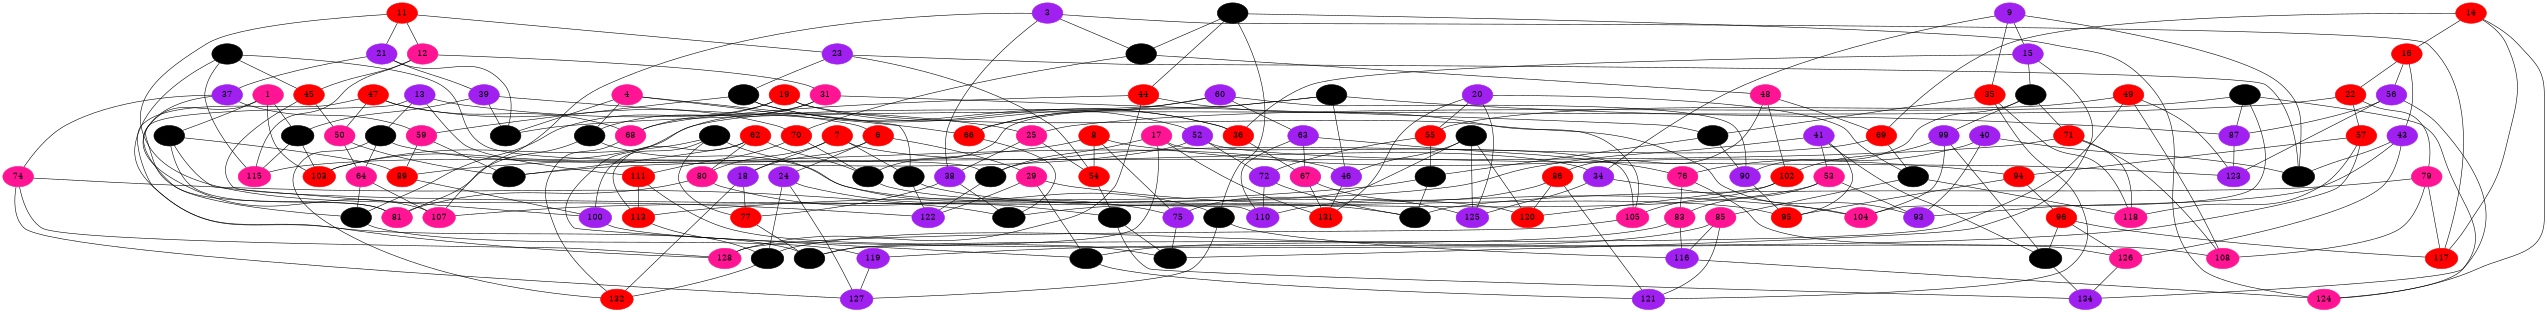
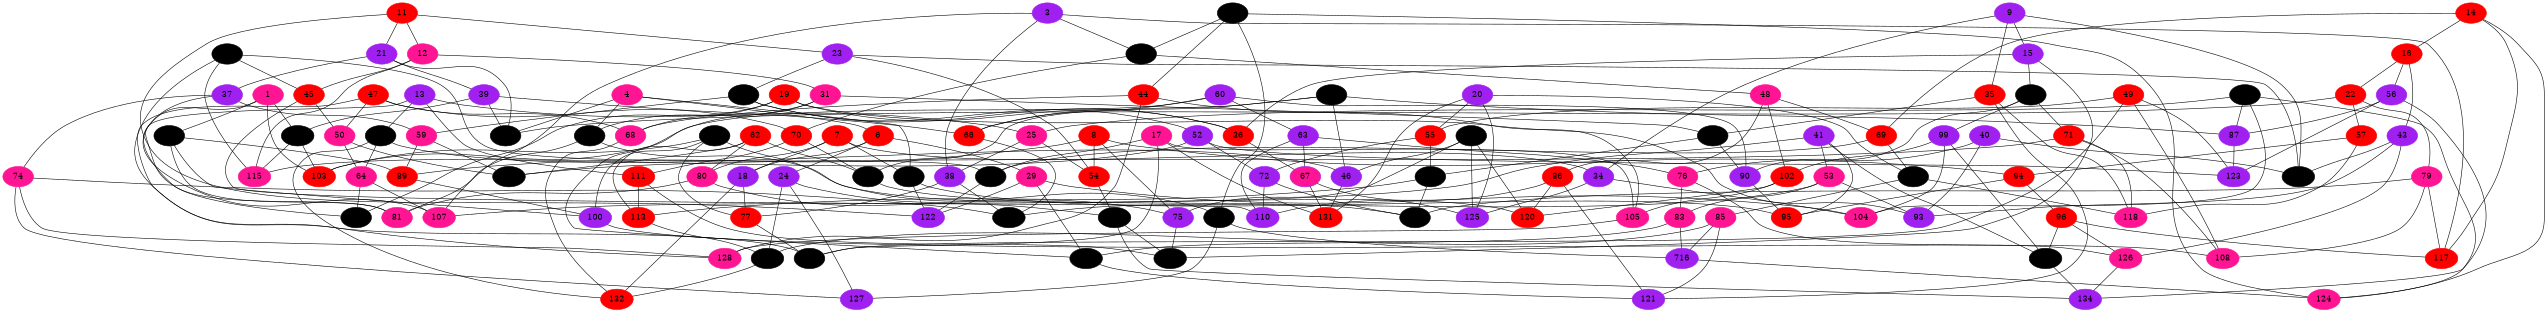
  graph {
    node [color=purple style=filled]
    1 [color=deeppink]
    5 [color=black]
    81 [color=deeppink]
    101 [color=black]
    103 [color=red]
    89 [color=red]
    100
    115 [color=deeppink]
    2 [color=black]
    25 [color=deeppink]
    87
    104 [color=deeppink]
    124 [color=deeppink]
    38
    54 [color=red]
    123
    3
    42 [color=black]
    107 [color=deeppink]
    117 [color=red]
    77 [color=red]
    114 [color=black]
    48 [color=deeppink]
    70 [color=red]
    4 [color=deeppink]
    6 [color=red]
    51 [color=black]
    58 [color=black]
    92 [color=black]
    18
    24
    29 [color=deeppink]
    120 [color=red]
    122
    95 [color=red]
    108 [color=deeppink]
    132 [color=red]
    75
    127
    129 [color=black]
    106 [color=black]
    7 [color=red]
    34
    80 [color=deeppink]
    125
    109 [color=black]
    8 [color=red]
    94 [color=red]
    135 [color=black]
    96 [color=red]
    9
    15
    35 [color=red]
    133 [color=black]
    36 [color=red]
    61 [color=black]
    78 [color=black]
    118 [color=deeppink]
    121
    10 [color=black]
    46
    66 [color=red]
    84 [color=black]
    131 [color=red]
    97 [color=black]
    11 [color=red]
    12 [color=deeppink]
    21
    23
    31 [color=deeppink]
    45 [color=red]
    37
    39
    28 [color=black]
    50 [color=deeppink]
    110
    13
    27 [color=black]
    82 [color=black]
    111 [color=red]
    64 [color=deeppink]
-   119
    113 [color=red]
    14 [color=red]
    16 [color=red]
    69 [color=red]
    22 [color=red]
    43
    56
    98 [color=black]
    73 [color=black]
    67 [fillcolor=deeppink]
    90
    71 [color=red]
    99
    57 [color=red]
    79 [color=deeppink]
    93
    126 [color=deeppink]
    134
    17 [color=deeppink]
    88 [color=black]
    105 [color=deeppink]
    128 [color=deeppink]
    19 [color=red]
    68 [color=deeppink]
    20
    55 [color=red]
    72
    91 [color=black]
    85 [color=deeppink]
    59 [color=deeppink]
    74 [color=deeppink]
    52
    26 [color=black]
    112 [color=black]
    30 [color=black]
    65 [color=black]
-   116
+   116 [label=716]
    32 [color=black]
    44 [color=red]
    33 [color=black]
    40
    76 [color=deeppink]
    83 [color=deeppink]
    41
    53 [color=deeppink]
    130 [color=black]
    86 [color=red]
    102 [color=red]
    47 [color=red]
    49 [color=red]
    60
    63
    62 [color=red]
    1 -- 5
    1 -- 81
    1 -- 101
    1 -- 103
    5 -- 81
    5 -- 89
    5 -- 100
    101 -- 103
    101 -- 115
    89 -- 100
    100 -- 108
    2 -- 25
    2 -- 87
    2 -- 104
    2 -- 124
    25 -- 38
    25 -- 54
    87 -- 123
    38 -- 77
    38 -- 114
    54 -- 109
    3 -- 38
    3 -- 42
    3 -- 107
    3 -- 117
    42 -- 48
    42 -- 70
    77 -- 88
    48 -- 69
    48 -- 86
    48 -- 102
    70 -- 84
    70 -- 111
    4 -- 6
    4 -- 51
    4 -- 58
    4 -- 92
    6 -- 18
    6 -- 24
    6 -- 29
    51 -- 81
    51 -- 120
    92 -- 122
    92 -- 95
    18 -- 77
    18 -- 132
    24 -- 75
    24 -- 127
    24 -- 129
    29 -- 104
    29 -- 122
    29 -- 106
    75 -- 135
    129 -- 132
    106 -- 121
    7 -- 92
    7 -- 18
    7 -- 34
    7 -- 80
    34 -- 104
    34 -- 125
    80 -- 81
    80 -- 109
    109 -- 135
    109 -- 134
    8 -- 89
    8 -- 54
    8 -- 75
    8 -- 94
    94 -- 95
    94 -- 96
    96 -- 117
    96 -- 126
    96 -- 130
    9 -- 34
    9 -- 15
    9 -- 35
    9 -- 133
    15 -- 135
    15 -- 36
    15 -- 61
    35 -- 78
    35 -- 118
    35 -- 121
    36 -- 67
    61 -- 90
    61 -- 71
    61 -- 99
    78 -- 90
    78 -- 91
    10 -- 87
    10 -- 46
    10 -- 66
    10 -- 84
    46 -- 131
    66 -- 114
    84 -- 97
    11 -- 122
    11 -- 12
    11 -- 21
    11 -- 23
    12 -- 115
    12 -- 31
    12 -- 45
    21 -- 58
    21 -- 37
    21 -- 39
    23 -- 54
    23 -- 133
    23 -- 28
    31 -- 51
    31 -- 106
    31 -- 78
    45 -- 50
    45 -- 110
    37 -- 107
    37 -- 59
    37 -- 74
    39 -- 101
    39 -- 58
    39 -- 66
    28 -- 36
    28 -- 59
    28 -- 52
    50 -- 64
    50 -- 112
    13 -- 25
    13 -- 27
    13 -- 82
    13 -- 111
    27 -- 132
    27 -- 46
    27 -- 64
-   82 -- 119
    111 -- 135
    111 -- 113
    64 -- 107
    64 -- 82
-   119 -- 127
    113 -- 129
    14 -- 124
    14 -- 117
    14 -- 16
    14 -- 69
    16 -- 22
    16 -- 43
    16 -- 56
    69 -- 98
    69 -- 73
    22 -- 58
    22 -- 57
    22 -- 79
    43 -- 133
    43 -- 93
    43 -- 126
    56 -- 87
    56 -- 123
    56 -- 134
    98 -- 122
    73 -- 118
    73 -- 85
    67 -- 125
    67 -- 131
    90 -- 95
    71 -- 108
    71 -- 118
    71 -- 112
    99 -- 104
    99 -- 130
    99 -- 102
    57 -- 94
    57 -- 118
-   57 -- 119
    79 -- 117
    79 -- 108
    79 -- 97
    126 -- 134
    17 -- 131
    17 -- 98
    17 -- 88
    17 -- 105
    105 -- 128
    19 -- 36
    19 -- 82
    19 -- 93
    19 -- 68
    68 -- 132
    20 -- 125
    20 -- 131
    20 -- 73
    20 -- 55
    55 -- 72
    55 -- 91
    72 -- 97
    72 -- 110
    91 -- 97
    91 -- 113
    85 -- 129
    85 -- 121
    85 -- 116
    59 -- 89
    59 -- 112
    74 -- 114
    74 -- 127
    74 -- 128
    52 -- 115
    52 -- 123
    52 -- 72
    26 -- 120
    26 -- 75
    26 -- 125
    26 -- 46
    30 -- 103
    30 -- 100
    30 -- 77
    30 -- 65
    65 -- 127
    65 -- 116
    116 -- 124
    32 -- 124
    32 -- 42
    32 -- 65
    32 -- 44
    44 -- 105
    44 -- 128
    44 -- 68
    33 -- 115
    33 -- 45
    33 -- 98
    33 -- 88
    40 -- 133
    40 -- 93
    40 -- 76
    76 -- 126
    76 -- 83
    83 -- 106
    83 -- 116
    41 -- 107
    41 -- 95
    41 -- 53
    41 -- 130
    53 -- 114
    53 -- 93
    53 -- 83
    130 -- 134
    86 -- 120
    86 -- 121
    86 -- 110
    102 -- 120
    102 -- 105
    47 -- 70
    47 -- 50
    47 -- 128
    47 -- 68
    49 -- 123
    49 -- 108
    49 -- 88
    49 -- 55
    60 -- 103
    60 -- 66
    60 -- 90
    60 -- 63
    63 -- 110
    63 -- 67
    63 -- 76
    62 -- 80
    62 -- 84
    62 -- 113
    62 -- 112
  }
